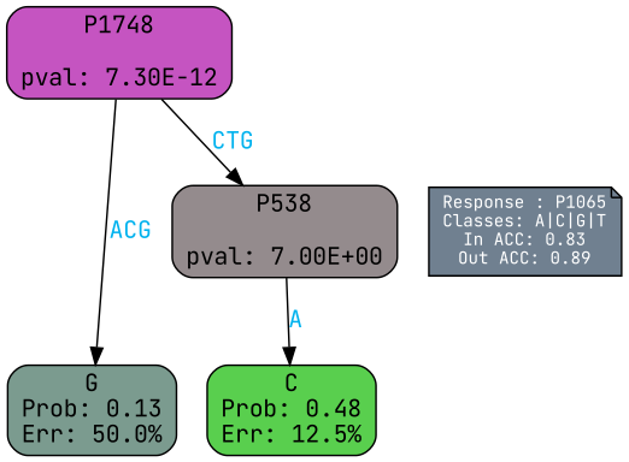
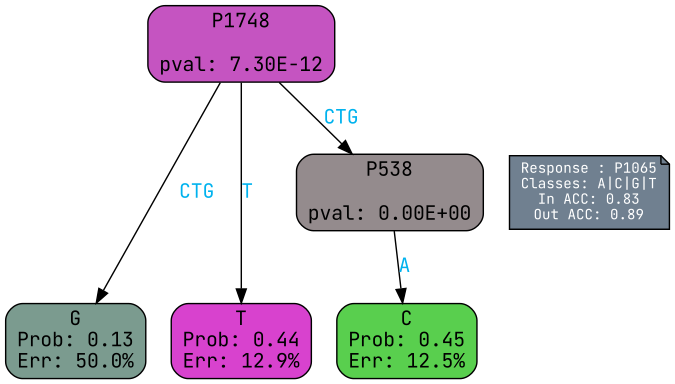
  digraph {
    fontname="JetBrains Mono"
    ranksep=equally
    splines=polylines
    node [color=black fontname="JetBrains Mono" shape=box style="filled, rounded"]
    edge [fontcolor=deepskyblue2 fontname="JetBrains Mono"]
-   n1 [fillcolor="#59cf4e" label="C\nProb: 0.48\nErr: 12.5%"]
+   n1 [fillcolor="#59cf4e" label="C\nProb: 0.45\nErr: 12.5%"]
    n2 [fillcolor="#7b9b8f" label="G\nProb: 0.13\nErr: 50.0%"]
+   n3 [fillcolor="#d842ce" label="T\nProb: 0.44\nErr: 12.9%"]
    n4 [align=left fillcolor=slategray fontcolor=white fontsize=10 label="Response : P1065\nClasses: A|C|G|T\nIn ACC: 0.83\nOut ACC: 0.89\n" shape=note style=filled]
-   n5 [fillcolor="#948b8d" label="P538\n\npval: 7.00E+00"]
+   n5 [fillcolor="#948b8d" label="P538\n\npval: 0.00E+00"]
    n6 [fillcolor="#c554c1" label="P1748\n\npval: 7.30E-12"]
    subgraph sub_1 {
      rank=same
      n1
      n2
+     n3
    }
    subgraph sub_2 {
      rank=same
      n4
      n5
    }
    n5 -> n1 [label=A]
-   n6 -> n2 [label=ACG]
+   n6 -> n2 [label=CTG]
+   n6 -> n3 [label=T]
    n6 -> n5 [label=CTG]
  }
